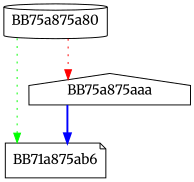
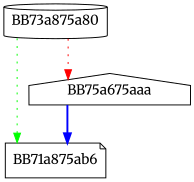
  digraph {
    fontname=Merriweather
    splines=ortho
    node [fontname=Merriweather]
    edge [fontname=Merriweather style=dotted]
-   BB75a875a80 [shape=cylinder]
+   BB75a875a80 [shape=cylinder label=BB73a875a80]
    n2 [label=BB71a875ab6 shape=note]
-   BB75a875aaa [shape=house]
+   BB75a875aaa [shape=house label=BB75a675aaa]
    BB75a875a80 -> n2 [color=green]
    BB75a875a80 -> BB75a875aaa [color=red]
    BB75a875aaa -> n2 [color=blue style=bold]
  }
